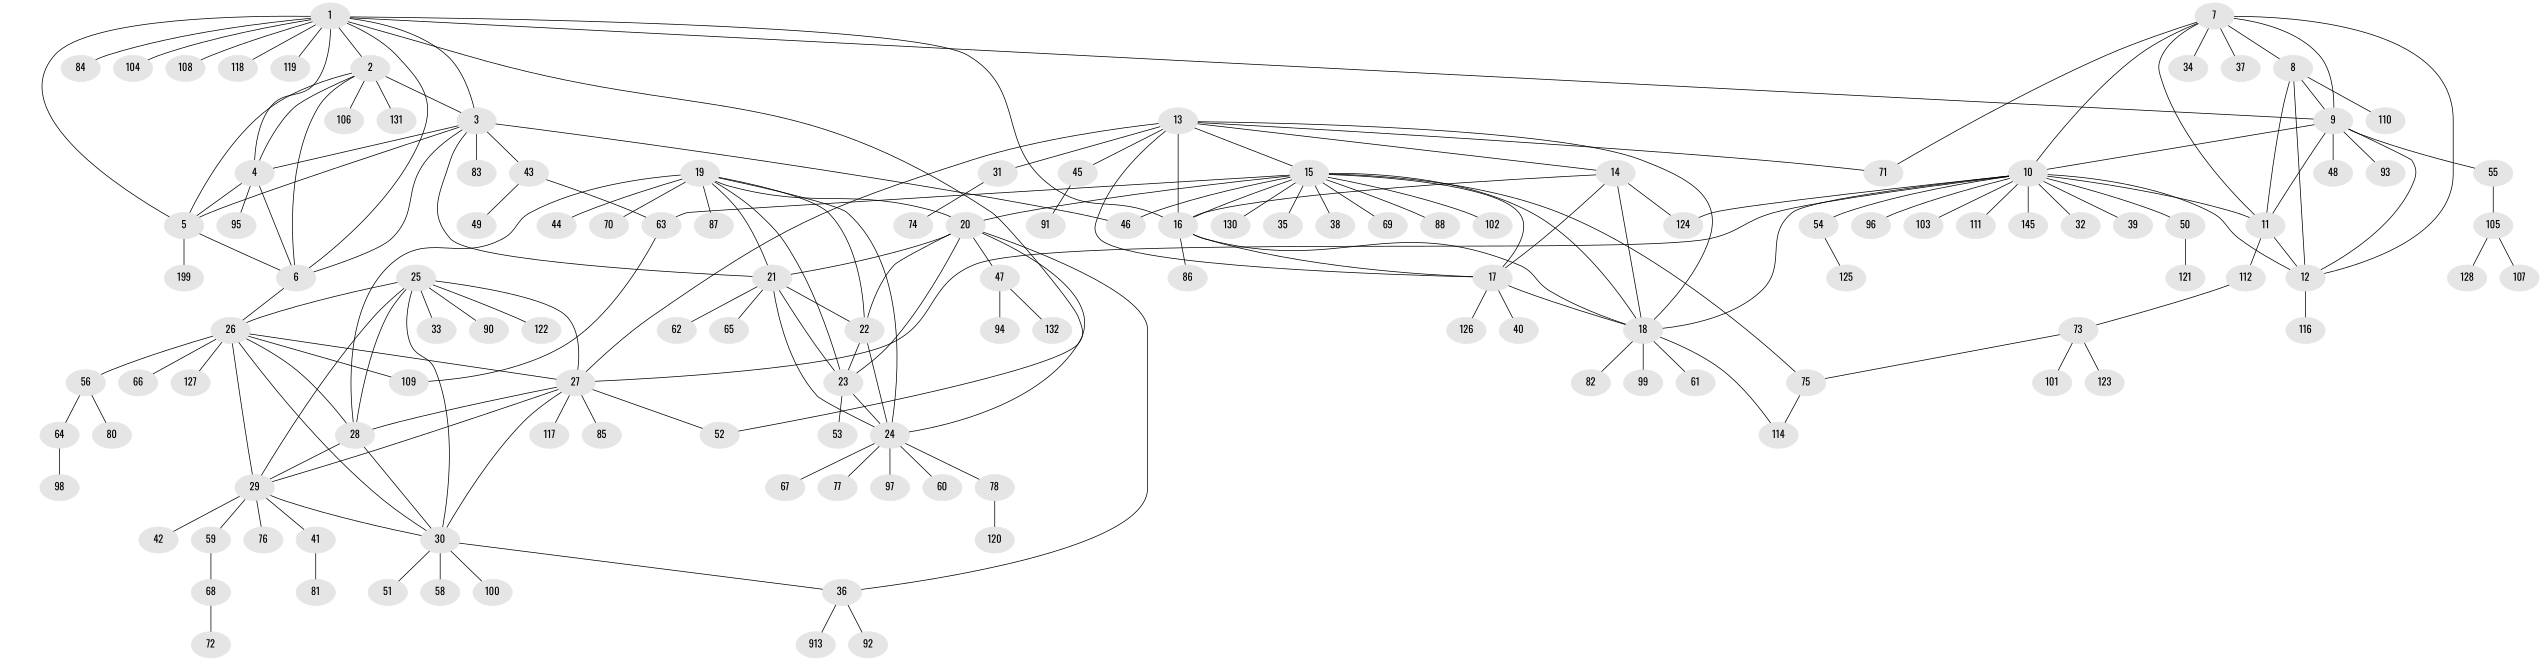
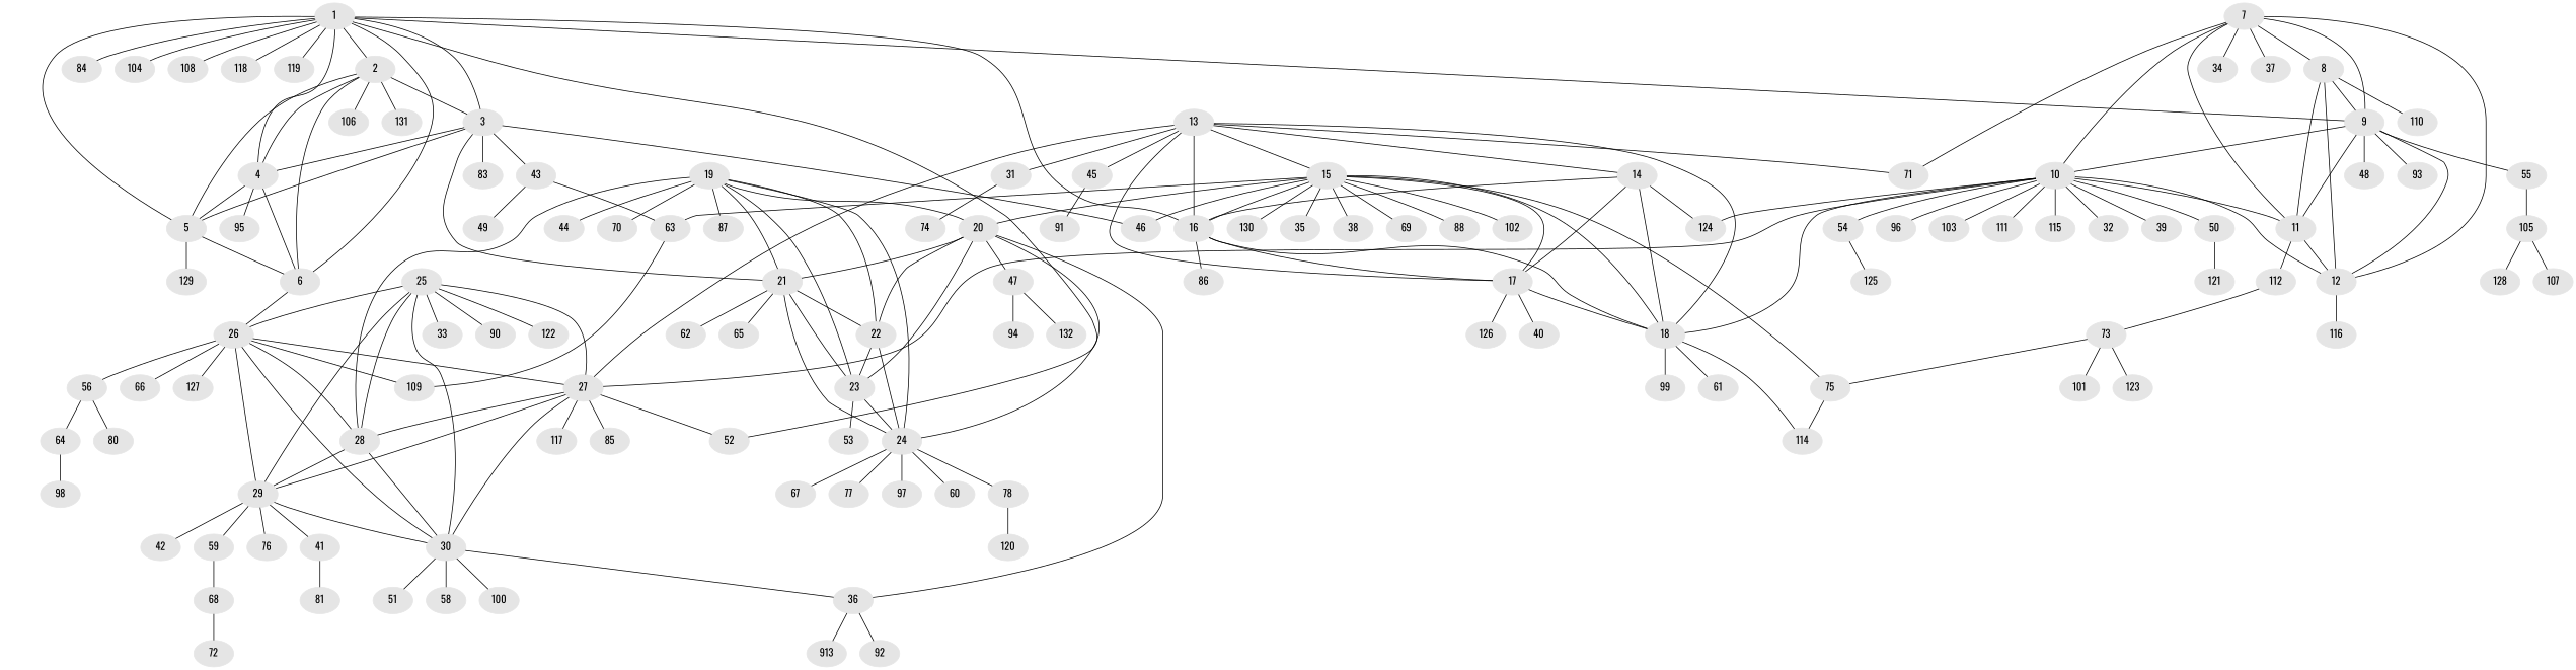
  graph {
    fontname=Oswald
    node [color=gray90 fontname=Oswald style=filled]
    edge [fontname=Oswald]
    1
    2
    3
    4
    5
    6
    9
    16
    52
    84
    104
    108
    118
    119
    106
    131
    21
    43
    46
    83
    95
-   129 [label=199]
+   129
    26
    10
    11
    12
    48
    55
    93
    18
    17
    86
    23
    22
    24
    62
    65
    63
    49
    27
    28
    29
    30
    56
    66
    109
    127
    7
    8
    34
    37
    71
    110
    32
    39
    50
    54
    96
    103
    111
-   115 [label=145]
+   115
    124
    112
    116
    53
    105
    61
-   82
    99
    114
    85
    117
    121
    125
    73
    75
    101
    123
    13
    14
    15
    31
    45
    20
    35
    38
    69
    88
    102
    130
    40
    126
    74
    91
    36
    47
    19
    44
    70
    87
    60
    67
    77
    78
    97
    92
    n107 [label=913]
    94
    132
    120
    25
    33
    90
    122
    41
    42
    59
    76
    51
    58
    100
    64
    80
    81
    68
    107
    128
    98
    72
    1 -- 2
    1 -- 3
    1 -- 4
    1 -- 5
    1 -- 6
    1 -- 9
    1 -- 16
    1 -- 52
    1 -- 84
    1 -- 104
    1 -- 108
    1 -- 118
    1 -- 119
    2 -- 3
    2 -- 4
    2 -- 5
    2 -- 6
    2 -- 106
    2 -- 131
    3 -- 4
    3 -- 5
-   3 -- 6
    3 -- 21
    3 -- 43
    3 -- 46
    3 -- 83
    4 -- 5
    4 -- 6
    4 -- 95
    5 -- 6
    5 -- 129
    6 -- 26
    9 -- 10
    9 -- 11
    9 -- 12
    9 -- 48
    9 -- 55
    9 -- 93
    16 -- 18
    16 -- 17
    16 -- 86
    21 -- 23
    21 -- 22
    21 -- 24
    21 -- 62
    21 -- 65
    43 -- 63
    43 -- 49
    26 -- 27
    26 -- 28
    26 -- 29
    26 -- 30
    26 -- 56
    26 -- 66
    26 -- 109
    26 -- 127
    10 -- 11
    10 -- 12
    10 -- 18
    10 -- 27
    10 -- 32
    10 -- 39
    10 -- 50
    10 -- 54
    10 -- 96
    10 -- 103
    10 -- 111
    10 -- 115
    10 -- 124
    11 -- 12
    11 -- 112
    12 -- 116
    55 -- 105
    18 -- 61
-   18 -- 82
    18 -- 99
    18 -- 114
    17 -- 18
    17 -- 40
    17 -- 126
    23 -- 24
    23 -- 53
    22 -- 23
    22 -- 24
    24 -- 60
    24 -- 67
    24 -- 77
    24 -- 78
    24 -- 97
    63 -- 109
    27 -- 52
    27 -- 28
    27 -- 29
    27 -- 30
    27 -- 85
    27 -- 117
    28 -- 29
    28 -- 30
    29 -- 30
    29 -- 41
    29 -- 42
    29 -- 59
    29 -- 76
    30 -- 36
    30 -- 51
    30 -- 58
    30 -- 100
    56 -- 64
    56 -- 80
    7 -- 9
    7 -- 10
    7 -- 11
    7 -- 12
    7 -- 8
    7 -- 34
    7 -- 37
    7 -- 71
    8 -- 9
    8 -- 11
    8 -- 12
    8 -- 110
    50 -- 121
    54 -- 125
    112 -- 73
    105 -- 107
    105 -- 128
    73 -- 75
    73 -- 101
    73 -- 123
    75 -- 114
    13 -- 16
    13 -- 18
    13 -- 17
    13 -- 27
    13 -- 71
    13 -- 14
    13 -- 15
    13 -- 31
    13 -- 45
    14 -- 16
    14 -- 18
    14 -- 17
    14 -- 124
    15 -- 16
    15 -- 46
    15 -- 18
    15 -- 17
    15 -- 63
    15 -- 75
    15 -- 20
    15 -- 35
    15 -- 38
    15 -- 69
    15 -- 88
    15 -- 102
    15 -- 130
    31 -- 74
    45 -- 91
    20 -- 21
    20 -- 23
    20 -- 22
    20 -- 24
    20 -- 36
    20 -- 47
    36 -- 92
    36 -- n107
    47 -- 94
    47 -- 132
    19 -- 21
    19 -- 23
    19 -- 22
    19 -- 24
    19 -- 28
    19 -- 20
    19 -- 44
    19 -- 70
    19 -- 87
    78 -- 120
    25 -- 26
    25 -- 27
    25 -- 28
    25 -- 29
    25 -- 30
    25 -- 33
    25 -- 90
    25 -- 122
    41 -- 81
    59 -- 68
    64 -- 98
    68 -- 72
  }
